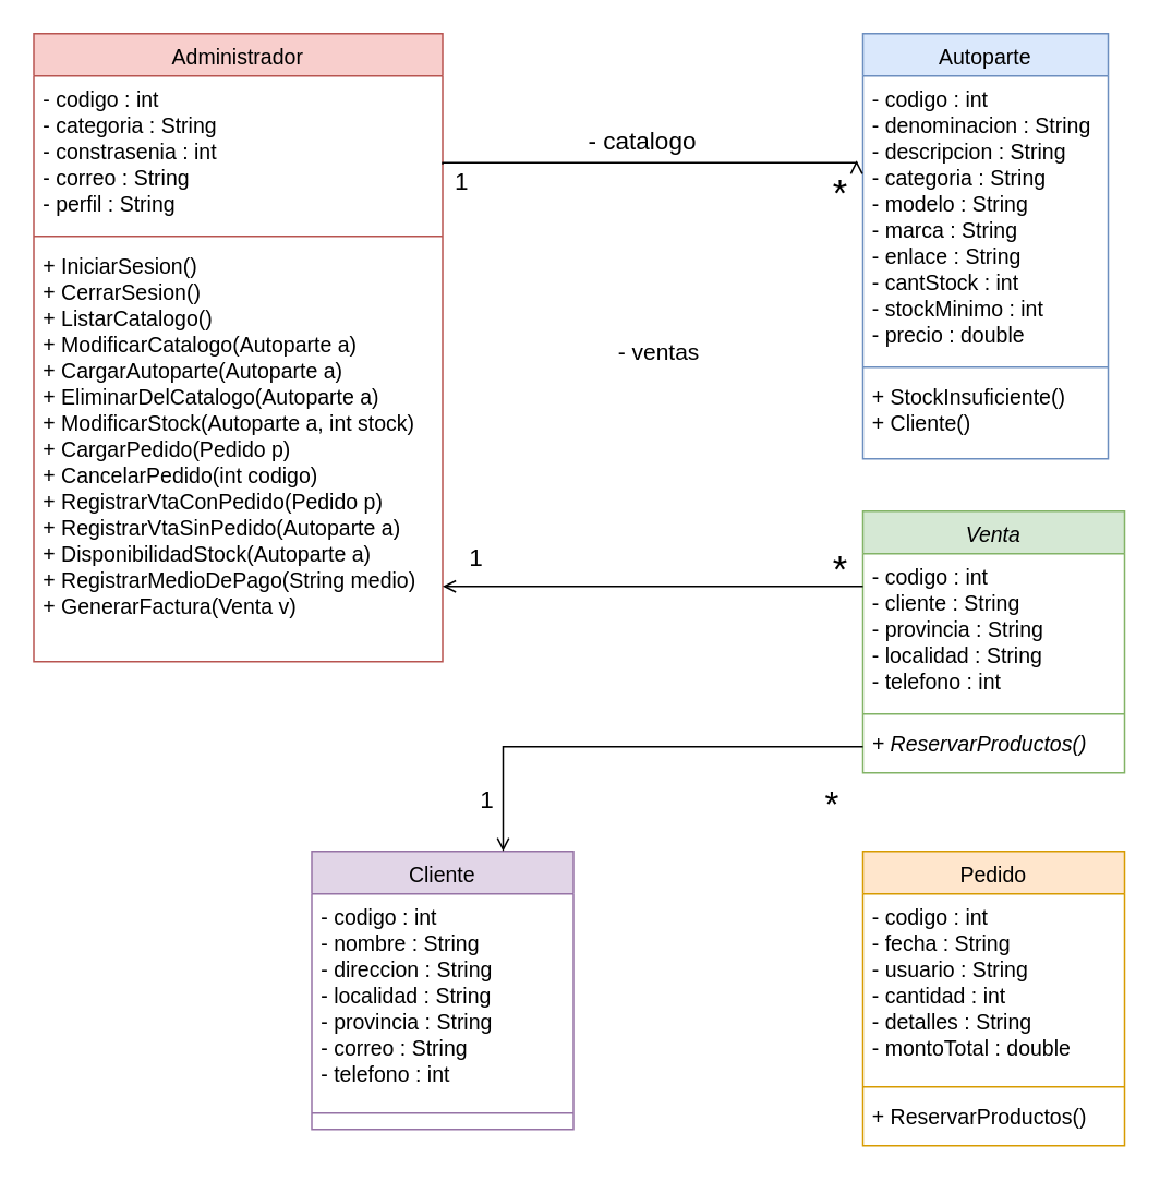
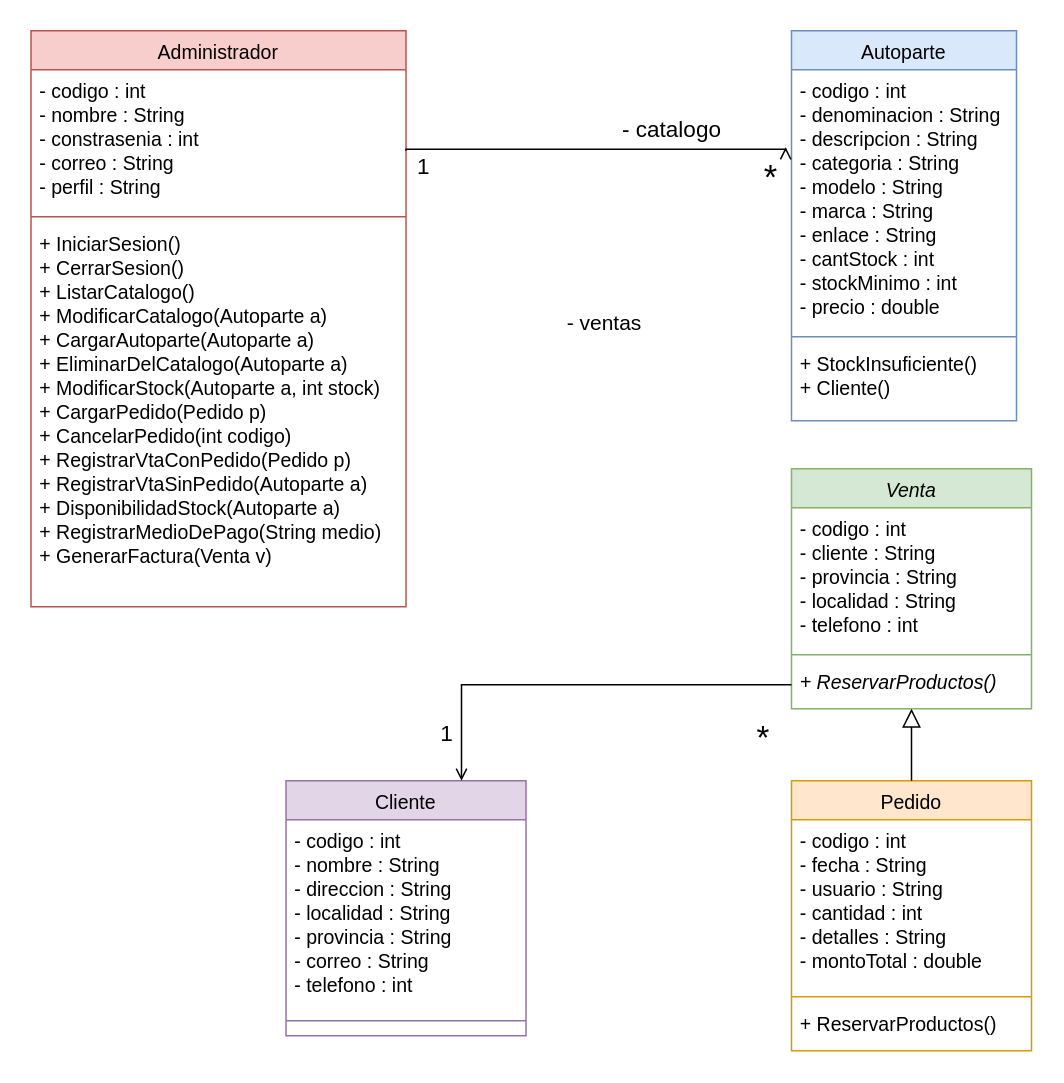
  <mxCell id="0" />
  <mxCell id="1" parent="0" />
  <mxCell id="2" value="Venta" style="swimlane;fontStyle=2;align=center;verticalAlign=top;childLayout=stackLayout;horizontal=1;startSize=26;horizontalStack=0;resizeParent=1;resizeLast=0;collapsible=1;marginBottom=0;rounded=0;shadow=0;strokeWidth=1;fontFamily=Helvetica;fontSize=13;fillColor=#d5e8d4;strokeColor=#82b366;" parent="1" vertex="1"><mxGeometry x="527" y="312" width="160" height="160" as="geometry"><mxRectangle x="230" y="140" width="160" height="26" as="alternateBounds" /></mxGeometry></mxCell>
  <mxCell id="3" value="- codigo : int&#10;- cliente : String&#10;- provincia : String&#10;- localidad : String&#10;- telefono : int" style="text;align=left;verticalAlign=top;spacingLeft=4;spacingRight=4;overflow=hidden;rotatable=0;points=[[0,0.5],[1,0.5]];portConstraint=eastwest;fontFamily=Helvetica;fontSize=13;" parent="2" vertex="1"><mxGeometry y="26" width="160" height="94" as="geometry" /></mxCell>
  <mxCell id="4" value="" style="line;html=1;strokeWidth=1;align=left;verticalAlign=middle;spacingTop=-1;spacingLeft=3;spacingRight=3;rotatable=0;labelPosition=right;points=[];portConstraint=eastwest;fontFamily=Helvetica;fontSize=13;fillColor=#d5e8d4;strokeColor=#82b366;" parent="2" vertex="1"><mxGeometry y="120" width="160" height="8" as="geometry" /></mxCell>
  <mxCell id="5" value="+ ReservarProductos()" style="text;align=left;verticalAlign=top;spacingLeft=4;spacingRight=4;overflow=hidden;rotatable=0;points=[[0,0.5],[1,0.5]];portConstraint=eastwest;fontFamily=Helvetica;fontSize=13;fontStyle=2" parent="2" vertex="1"><mxGeometry y="128" width="160" height="32" as="geometry" /></mxCell>
  <mxCell id="6" value="Pedido" style="swimlane;fontStyle=0;align=center;verticalAlign=top;childLayout=stackLayout;horizontal=1;startSize=26;horizontalStack=0;resizeParent=1;resizeLast=0;collapsible=1;marginBottom=0;rounded=0;shadow=0;strokeWidth=1;fontFamily=Helvetica;fontSize=13;fillColor=#ffe6cc;strokeColor=#d79b00;" parent="1" vertex="1"><mxGeometry x="527" y="520" width="160" height="180" as="geometry"><mxRectangle x="130" y="380" width="160" height="26" as="alternateBounds" /></mxGeometry></mxCell>
  <mxCell id="7" value="- codigo : int&#10;- fecha : String&#10;- usuario : String&#10;- cantidad : int&#10;- detalles : String&#10;- montoTotal : double" style="text;align=left;verticalAlign=top;spacingLeft=4;spacingRight=4;overflow=hidden;rotatable=0;points=[[0,0.5],[1,0.5]];portConstraint=eastwest;fontFamily=Helvetica;fontSize=13;" parent="6" vertex="1"><mxGeometry y="26" width="160" height="114" as="geometry" /></mxCell>
  <mxCell id="8" value="" style="line;html=1;strokeWidth=1;align=left;verticalAlign=middle;spacingTop=-1;spacingLeft=3;spacingRight=3;rotatable=0;labelPosition=right;points=[];portConstraint=eastwest;fontFamily=Helvetica;fontSize=13;fillColor=#ffe6cc;strokeColor=#d79b00;" parent="6" vertex="1"><mxGeometry y="140" width="160" height="8" as="geometry" /></mxCell>
  <mxCell id="9" value="+ ReservarProductos()" style="text;align=left;verticalAlign=top;spacingLeft=4;spacingRight=4;overflow=hidden;rotatable=0;points=[[0,0.5],[1,0.5]];portConstraint=eastwest;fontFamily=Helvetica;fontSize=13;" vertex="1" parent="6"><mxGeometry y="148" width="160" height="32" as="geometry" /></mxCell>
+ <mxCell id="10" value="" style="endArrow=block;endSize=10;endFill=0;shadow=0;strokeWidth=1;rounded=0;curved=0;edgeStyle=elbowEdgeStyle;elbow=vertical;exitX=0.5;exitY=0;exitDx=0;exitDy=0;fontFamily=Helvetica;fontSize=13;" parent="1" source="6" target="2" edge="1"><mxGeometry width="160" relative="1" as="geometry"><mxPoint x="177" y="421" as="sourcePoint" /><mxPoint x="177" y="421" as="targetPoint" /></mxGeometry></mxCell>
  <mxCell id="11" value="Autoparte" style="swimlane;fontStyle=0;align=center;verticalAlign=top;childLayout=stackLayout;horizontal=1;startSize=26;horizontalStack=0;resizeParent=1;resizeLast=0;collapsible=1;marginBottom=0;rounded=0;shadow=0;strokeWidth=1;fontFamily=Helvetica;fontSize=13;fillColor=#dae8fc;strokeColor=#6c8ebf;" parent="1" vertex="1"><mxGeometry x="527" y="20" width="150" height="260" as="geometry"><mxRectangle x="340" y="380" width="170" height="26" as="alternateBounds" /></mxGeometry></mxCell>
  <mxCell id="12" value="- codigo : int&#10;- denominacion : String&#10;- descripcion : String&#10;- categoria : String&#10;- modelo : String&#10;- marca : String&#10;- enlace : String&#10;- cantStock : int&#10;- stockMinimo : int&#10;- precio : double" style="text;align=left;verticalAlign=top;spacingLeft=4;spacingRight=4;overflow=hidden;rotatable=0;points=[[0,0.5],[1,0.5]];portConstraint=eastwest;fontFamily=Helvetica;fontSize=13;" parent="11" vertex="1"><mxGeometry y="26" width="150" height="174" as="geometry" /></mxCell>
  <mxCell id="13" value="" style="line;html=1;strokeWidth=1;align=left;verticalAlign=middle;spacingTop=-1;spacingLeft=3;spacingRight=3;rotatable=0;labelPosition=right;points=[];portConstraint=eastwest;fontFamily=Helvetica;fontSize=13;fillColor=#dae8fc;strokeColor=#6c8ebf;" parent="11" vertex="1"><mxGeometry y="200" width="150" height="8" as="geometry" /></mxCell>
  <mxCell id="14" value="+ StockInsuficiente()&#10;+ Cliente()" style="text;align=left;verticalAlign=top;spacingLeft=4;spacingRight=4;overflow=hidden;rotatable=0;points=[[0,0.5],[1,0.5]];portConstraint=eastwest;rounded=0;shadow=0;html=0;fontFamily=Helvetica;fontSize=13;" parent="11" vertex="1"><mxGeometry y="208" width="150" height="42" as="geometry" /></mxCell>
  <mxCell id="15" value="Administrador" style="swimlane;fontStyle=0;align=center;verticalAlign=top;childLayout=stackLayout;horizontal=1;startSize=26;horizontalStack=0;resizeParent=1;resizeLast=0;collapsible=1;marginBottom=0;rounded=0;shadow=0;strokeWidth=1;fontFamily=Helvetica;fontSize=13;fillColor=#f8cecc;strokeColor=#b85450;" parent="1" vertex="1"><mxGeometry x="20" y="20" width="250" height="384" as="geometry"><mxRectangle x="550" y="140" width="160" height="26" as="alternateBounds" /></mxGeometry></mxCell>
- <mxCell id="16" value="- codigo : int&#10;- categoria : String&#10;- constrasenia : int&#10;- correo : String&#10;- perfil : String" style="text;align=left;verticalAlign=top;spacingLeft=4;spacingRight=4;overflow=hidden;rotatable=0;points=[[0,0.5],[1,0.5]];portConstraint=eastwest;fontFamily=Helvetica;fontSize=13;" parent="15" vertex="1"><mxGeometry y="26" width="250" height="94" as="geometry" /></mxCell>
+ <mxCell id="16" value="- codigo : int&#10;- nombre : String&#10;- constrasenia : int&#10;- correo : String&#10;- perfil : String" style="text;align=left;verticalAlign=top;spacingLeft=4;spacingRight=4;overflow=hidden;rotatable=0;points=[[0,0.5],[1,0.5]];portConstraint=eastwest;fontFamily=Helvetica;fontSize=13;" parent="15" vertex="1"><mxGeometry y="26" width="250" height="94" as="geometry" /></mxCell>
  <mxCell id="17" value="" style="line;html=1;strokeWidth=1;align=left;verticalAlign=middle;spacingTop=-1;spacingLeft=3;spacingRight=3;rotatable=0;labelPosition=right;points=[];portConstraint=eastwest;fontFamily=Helvetica;fontSize=13;fillColor=#f8cecc;strokeColor=#b85450;" parent="15" vertex="1"><mxGeometry y="120" width="250" height="8" as="geometry" /></mxCell>
  <mxCell id="18" value="+ IniciarSesion()&#10;+ CerrarSesion()&#10;+ ListarCatalogo()&#10;+ ModificarCatalogo(Autoparte a)&#10;+ CargarAutoparte(Autoparte a)&#10;+ EliminarDelCatalogo(Autoparte a)&#10;+ ModificarStock(Autoparte a, int stock)&#10;+ CargarPedido(Pedido p)&#10;+ CancelarPedido(int codigo)&#10;+ RegistrarVtaConPedido(Pedido p)&#10;+ RegistrarVtaSinPedido(Autoparte a)&#10;+ DisponibilidadStock(Autoparte a)&#10;+ RegistrarMedioDePago(String medio)&#10;+ GenerarFactura(Venta v)" style="text;align=left;verticalAlign=top;spacingLeft=4;spacingRight=4;overflow=hidden;rotatable=0;points=[[0,0.5],[1,0.5]];portConstraint=eastwest;fontFamily=Helvetica;fontSize=13;" parent="15" vertex="1"><mxGeometry y="128" width="250" height="246" as="geometry" /></mxCell>
- <mxCell id="19" value="" style="endArrow=open;shadow=0;strokeWidth=1;rounded=0;curved=0;endFill=1;edgeStyle=elbowEdgeStyle;elbow=vertical;fontFamily=Helvetica;fontSize=13;" parent="1" source="2" target="15" edge="1"><mxGeometry x="0.5" y="41" relative="1" as="geometry"><mxPoint x="330" y="262" as="sourcePoint" /><mxPoint x="490" y="262" as="targetPoint" /><mxPoint x="-40" y="32" as="offset" /></mxGeometry></mxCell>
- <mxCell id="20" value="*" style="resizable=0;align=left;verticalAlign=bottom;labelBackgroundColor=none;fontSize=23;fontFamily=Helvetica;" parent="19" connectable="0" vertex="1"><mxGeometry x="-1" relative="1" as="geometry"><mxPoint x="-20" y="2" as="offset" /></mxGeometry></mxCell>
- <mxCell id="21" value="1" style="resizable=0;align=right;verticalAlign=bottom;labelBackgroundColor=none;fontSize=15;fontFamily=Helvetica;" parent="19" connectable="0" vertex="1"><mxGeometry x="1" relative="1" as="geometry"><mxPoint x="26" y="-8" as="offset" /></mxGeometry></mxCell>
  <mxCell id="22" value="Cliente" style="swimlane;fontStyle=0;align=center;verticalAlign=top;childLayout=stackLayout;horizontal=1;startSize=26;horizontalStack=0;resizeParent=1;resizeLast=0;collapsible=1;marginBottom=0;rounded=0;shadow=0;strokeWidth=1;fontFamily=Helvetica;fontSize=13;fillColor=#e1d5e7;strokeColor=#9673a6;" vertex="1" parent="1"><mxGeometry x="190" y="520" width="160" height="170" as="geometry"><mxRectangle x="340" y="380" width="170" height="26" as="alternateBounds" /></mxGeometry></mxCell>
  <mxCell id="23" value="- codigo : int&#10;- nombre : String&#10;- direccion : String&#10;- localidad : String&#10;- provincia : String&#10;- correo : String&#10;- telefono : int" style="text;align=left;verticalAlign=top;spacingLeft=4;spacingRight=4;overflow=hidden;rotatable=0;points=[[0,0.5],[1,0.5]];portConstraint=eastwest;fontFamily=Helvetica;fontSize=13;" vertex="1" parent="22"><mxGeometry y="26" width="160" height="124" as="geometry" /></mxCell>
  <mxCell id="24" value="" style="line;html=1;strokeWidth=1;align=left;verticalAlign=middle;spacingTop=-1;spacingLeft=3;spacingRight=3;rotatable=0;labelPosition=right;points=[];portConstraint=eastwest;fontFamily=Helvetica;fontSize=13;fillColor=#e1d5e7;strokeColor=#9673a6;" vertex="1" parent="22"><mxGeometry y="150" width="160" height="20" as="geometry" /></mxCell>
  <mxCell id="25" value="&lt;font style=&quot;font-size: 15px;&quot;&gt;1&lt;/font&gt;" style="edgeStyle=orthogonalEdgeStyle;rounded=0;hachureGap=4;orthogonalLoop=1;jettySize=auto;html=1;exitX=0;exitY=0.5;exitDx=0;exitDy=0;fontFamily=Helvetica;endArrow=open;endFill=0;fontSize=13;" edge="1" parent="1" source="5" target="22"><mxGeometry x="0.773" y="-10" relative="1" as="geometry"><Array as="points"><mxPoint x="307" y="456" /></Array><mxPoint as="offset" /></mxGeometry></mxCell>
  <mxCell id="26" value="&lt;font face=&quot;Helvetica&quot; style=&quot;font-size: 22px;&quot;&gt;*&lt;/font&gt;" style="edgeLabel;html=1;align=center;verticalAlign=middle;resizable=0;points=[];sketch=1;hachureGap=4;jiggle=2;curveFitting=1;fontFamily=Architects Daughter;fontSource=https%3A%2F%2Ffonts.googleapis.com%2Fcss%3Ffamily%3DArchitects%2BDaughter;fontSize=22;" vertex="1" connectable="0" parent="25"><mxGeometry x="0.831" y="-2" relative="1" as="geometry"><mxPoint x="202" y="-5" as="offset" /></mxGeometry></mxCell>
  <mxCell id="27" value="&lt;font style=&quot;font-size: 14px;&quot; face=&quot;Helvetica&quot;&gt;- ventas&lt;/font&gt;" style="text;html=1;align=center;verticalAlign=middle;resizable=0;points=[];autosize=1;strokeColor=none;fillColor=none;fontFamily=Architects Daughter;fontSource=https%3A%2F%2Ffonts.googleapis.com%2Fcss%3Ffamily%3DArchitects%2BDaughter;" vertex="1" parent="1"><mxGeometry x="367" y="200" width="70" height="30" as="geometry" /></mxCell>
  <mxCell id="28" value="" style="endArrow=open;shadow=0;strokeWidth=1;rounded=0;curved=0;endFill=1;edgeStyle=elbowEdgeStyle;elbow=vertical;fontFamily=Helvetica;fontSize=13;entryX=-0.026;entryY=0.297;entryDx=0;entryDy=0;entryPerimeter=0;" edge="1" parent="1" target="12"><mxGeometry x="0.5" y="41" relative="1" as="geometry"><mxPoint x="270" y="100" as="sourcePoint" /><mxPoint x="450" y="100" as="targetPoint" /><mxPoint x="-40" y="32" as="offset" /></mxGeometry></mxCell>
  <mxCell id="29" value="*" style="resizable=0;align=left;verticalAlign=bottom;labelBackgroundColor=none;fontSize=23;fontFamily=Helvetica;" connectable="0" vertex="1" parent="28"><mxGeometry x="-1" relative="1" as="geometry"><mxPoint x="237" y="30" as="offset" /></mxGeometry></mxCell>
  <mxCell id="30" value="1" style="resizable=0;align=right;verticalAlign=bottom;labelBackgroundColor=none;fontSize=15;fontFamily=Helvetica;" connectable="0" vertex="1" parent="28"><mxGeometry x="1" relative="1" as="geometry"><mxPoint x="-236" y="22" as="offset" /></mxGeometry></mxCell>
- <mxCell id="31" value="&lt;font style=&quot;font-size: 15px;&quot; face=&quot;Helvetica&quot;&gt;- catalogo&lt;/font&gt;" style="text;html=1;align=center;verticalAlign=middle;resizable=0;points=[];autosize=1;strokeColor=none;fillColor=none;fontFamily=Architects Daughter;fontSource=https%3A%2F%2Ffonts.googleapis.com%2Fcss%3Ffamily%3DArchitects%2BDaughter;" vertex="1" parent="1"><mxGeometry x="347" y="70" width="90" height="30" as="geometry" /></mxCell>
+ <mxCell id="31" value="&lt;font style=&quot;font-size: 15px;&quot; face=&quot;Helvetica&quot;&gt;- catalogo&lt;/font&gt;" style="text;html=1;align=center;verticalAlign=middle;resizable=0;points=[];autosize=1;strokeColor=none;fillColor=none;fontFamily=Architects Daughter;fontSource=https%3A%2F%2Ffonts.googleapis.com%2Fcss%3Ffamily%3DArchitects%2BDaughter;" vertex="1" parent="1"><mxGeometry x="402" y="70" width="90" height="30" as="geometry" /></mxCell>
